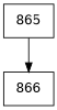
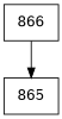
  digraph {
    node [shape=record]
    n1 [label="{866}"]
    n2 [label="{865}"]
-   n2 -> n1
+   n1 -> n2
  }
